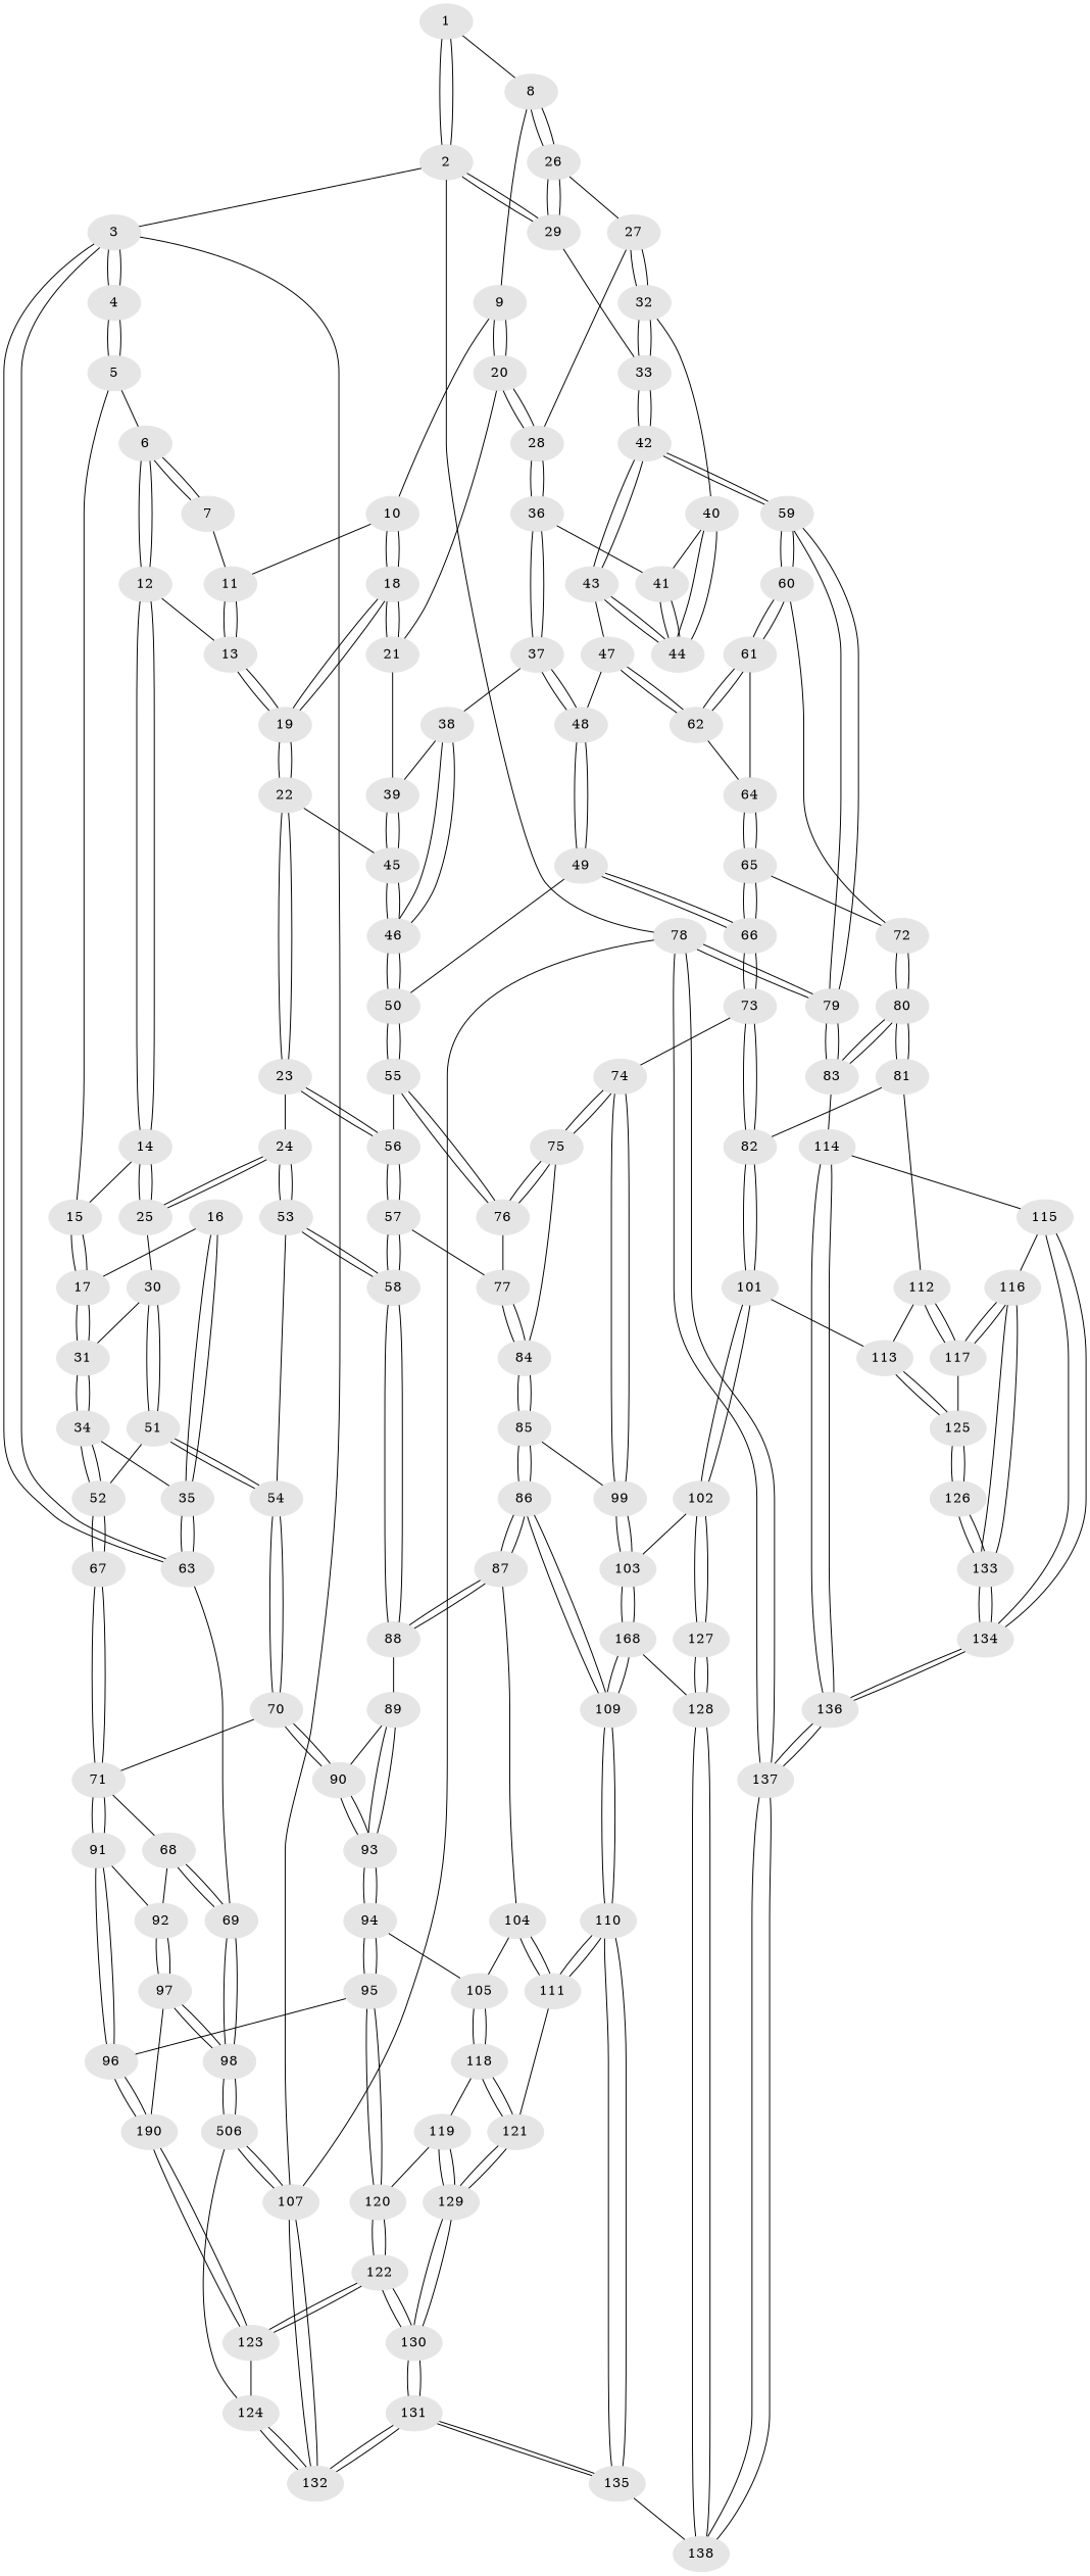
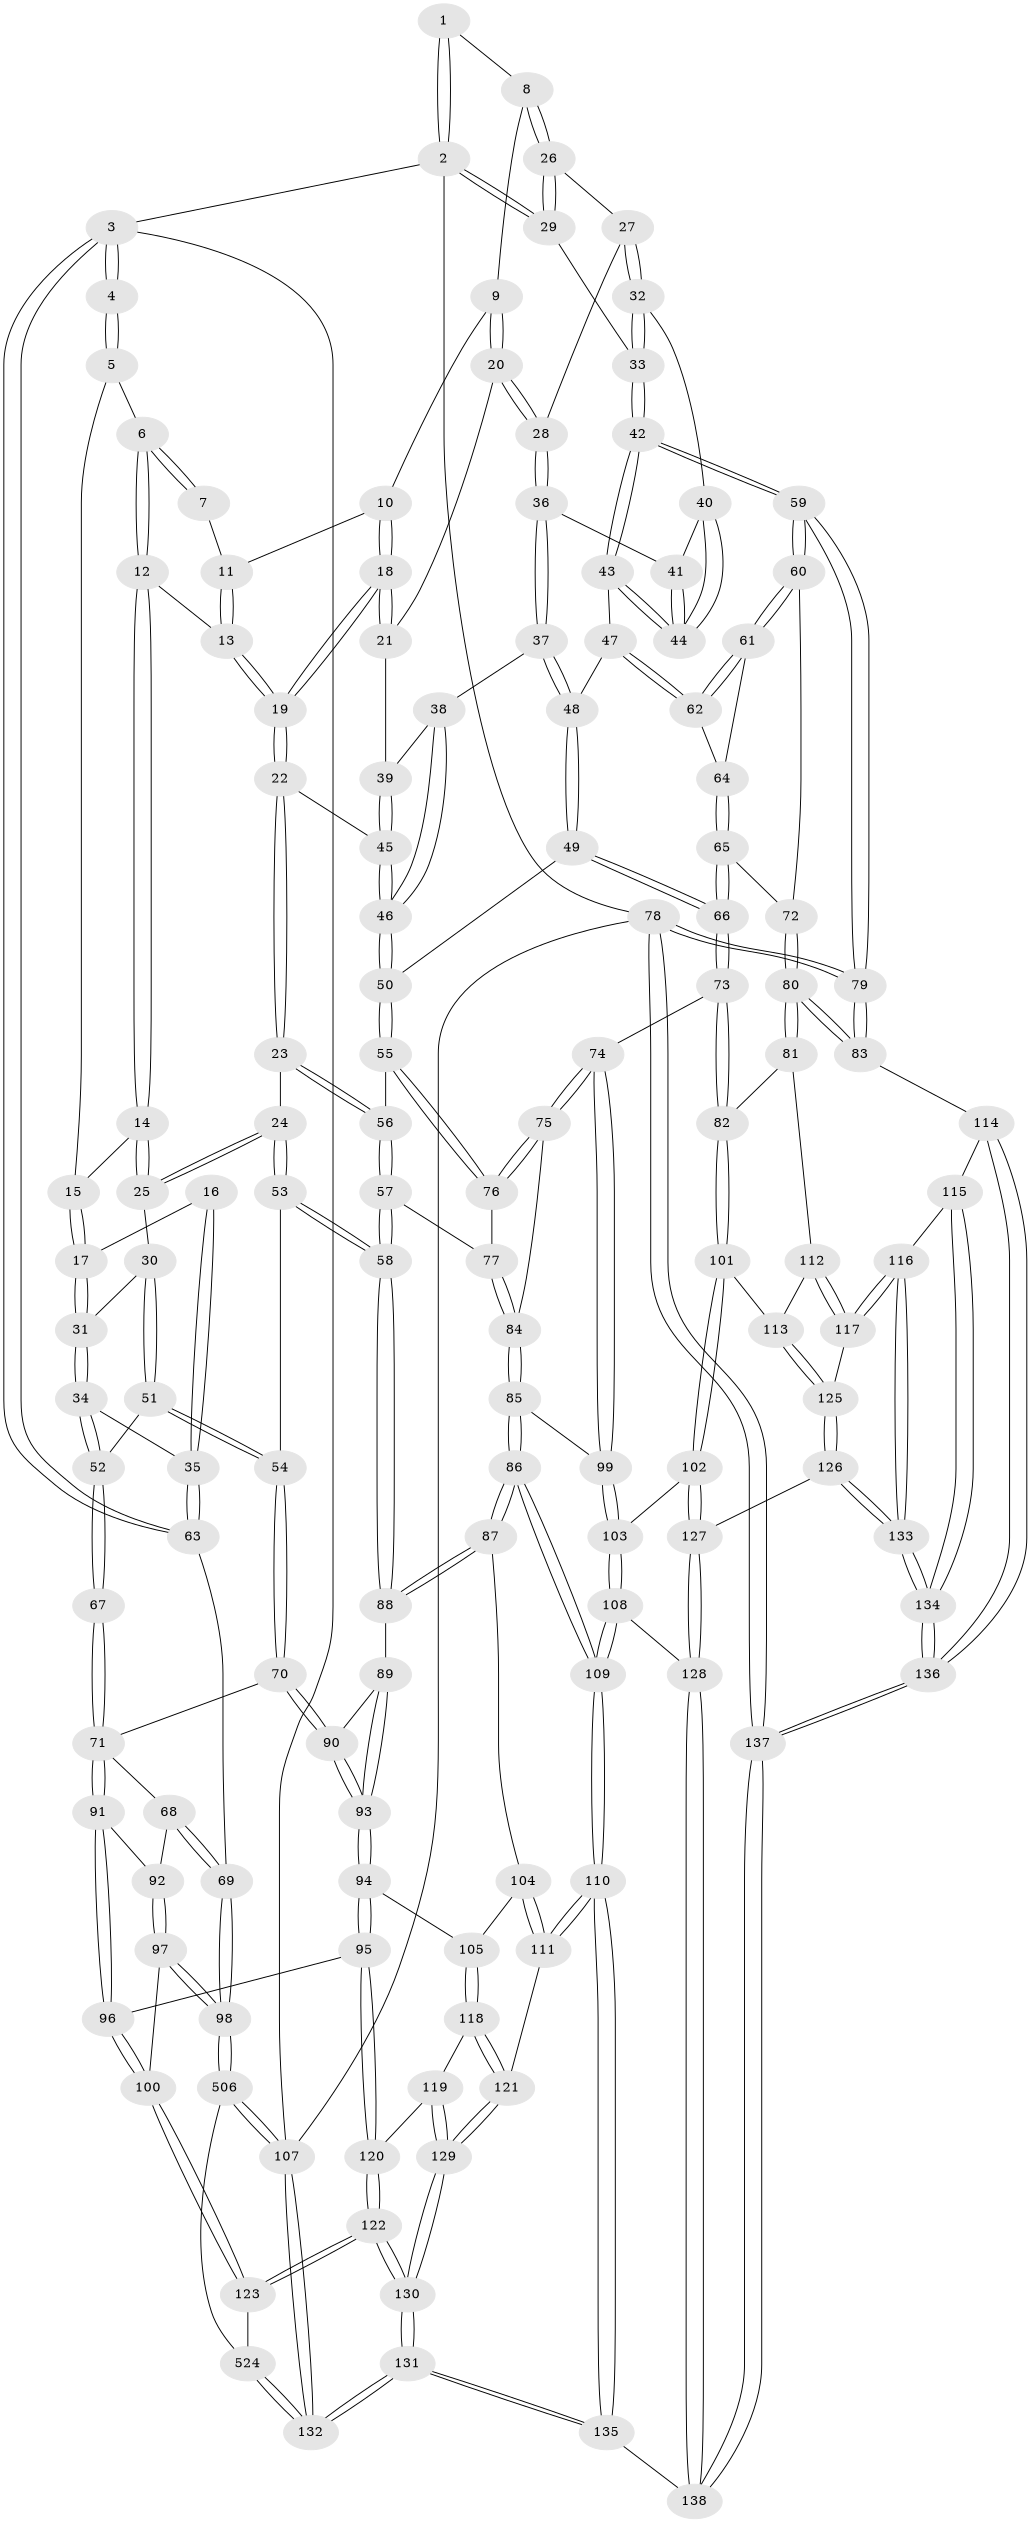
  graph {
    node [color=gray90 style=filled]
    1
    2
    8
    3
    29
    78
    9
    26
    4
    63
    107
    33
    79
    137
    5
    69
    132
    6
    15
    16
    17
    35
    7
    12
    11
    13
    14
    10
    20
    27
    18
    21
    28
    19
    25
    22
    30
    31
    34
    39
    23
    45
    36
    24
    56
    46
    53
    57
    54
    58
    51
    32
    40
    37
    41
    42
    52
    44
    43
    59
    67
    38
    48
    49
    50
    47
    60
    62
    55
    64
    66
    73
    76
    70
    71
    88
    90
    77
    84
    89
    61
    72
    83
    80
    65
    98
    74
    82
    68
    92
    91
    97
    n93 [label=506]
    93
    96
    81
    75
    99
    101
    103
    85
    138
    114
    112
    113
    117
    102
    115
    136
    86
    87
    109
    104
    110
    105
    111
    94
-   100 [label=190]
+   100
    95
    120
    118
    122
    123
-   124
-   108 [label=168]
+   124 [label=524]
+   108
    127
    125
    128
    121
    119
    135
    129
    126
    116
    134
    133
    130
    131
    1 -- 2
    1 -- 2
    1 -- 8
    2 -- 3
    2 -- 29
    2 -- 29
    2 -- 78
    8 -- 9
    8 -- 26
    8 -- 26
    3 -- 4
    3 -- 4
    3 -- 63
    3 -- 63
    3 -- 107
    29 -- 33
    78 -- 107
    78 -- 79
    78 -- 79
    78 -- 137
    78 -- 137
    9 -- 10
    9 -- 20
    9 -- 20
    26 -- 29
    26 -- 29
    26 -- 27
    4 -- 5
    4 -- 5
    63 -- 69
    107 -- 132
    107 -- 132
    33 -- 42
    33 -- 42
    79 -- 83
    79 -- 83
    137 -- 138
    137 -- 138
    5 -- 6
    5 -- 15
    69 -- 98
    69 -- 98
    6 -- 7
    6 -- 7
    6 -- 12
    6 -- 12
    15 -- 17
    15 -- 17
    16 -- 17
    16 -- 35
    16 -- 35
    17 -- 31
    17 -- 31
    35 -- 63
    35 -- 63
    7 -- 11
    12 -- 13
    12 -- 14
    12 -- 14
    11 -- 13
    11 -- 13
    13 -- 19
    13 -- 19
    14 -- 15
    14 -- 25
    14 -- 25
    10 -- 11
    10 -- 18
    10 -- 18
    20 -- 21
    20 -- 28
    20 -- 28
    27 -- 28
    27 -- 32
    27 -- 32
    18 -- 21
    18 -- 21
    18 -- 19
    18 -- 19
    21 -- 39
    28 -- 36
    28 -- 36
    19 -- 22
    19 -- 22
    25 -- 30
    22 -- 23
    22 -- 23
    22 -- 45
    30 -- 31
    30 -- 51
    30 -- 51
    31 -- 34
    31 -- 34
    34 -- 35
    34 -- 52
    34 -- 52
    39 -- 45
    39 -- 45
    23 -- 24
    23 -- 56
    23 -- 56
    45 -- 46
    45 -- 46
    36 -- 37
    36 -- 37
    36 -- 41
    24 -- 25
    24 -- 25
    24 -- 53
    24 -- 53
    56 -- 57
    56 -- 57
    46 -- 50
    46 -- 50
    53 -- 54
    53 -- 58
    53 -- 58
    57 -- 58
    57 -- 58
    57 -- 77
    54 -- 70
    54 -- 70
    58 -- 88
    58 -- 88
    51 -- 54
    51 -- 54
    51 -- 52
    32 -- 33
    32 -- 33
    32 -- 40
    40 -- 41
    40 -- 44
    40 -- 44
    37 -- 38
    37 -- 48
    37 -- 48
    41 -- 44
    41 -- 44
    42 -- 43
    42 -- 43
    42 -- 59
    42 -- 59
    52 -- 67
    52 -- 67
    43 -- 44
    43 -- 44
    43 -- 47
    59 -- 79
    59 -- 79
    59 -- 60
    59 -- 60
    67 -- 71
    67 -- 71
    38 -- 39
    38 -- 46
    38 -- 46
    48 -- 49
    48 -- 49
    49 -- 50
    49 -- 66
    49 -- 66
    50 -- 55
    50 -- 55
    47 -- 48
    47 -- 62
    47 -- 62
    60 -- 61
    60 -- 61
    60 -- 72
    62 -- 64
    55 -- 56
    55 -- 76
    55 -- 76
    64 -- 65
    64 -- 65
    66 -- 73
    66 -- 73
    73 -- 74
    73 -- 82
    73 -- 82
    76 -- 77
    70 -- 71
    70 -- 90
    70 -- 90
    71 -- 68
    71 -- 91
    71 -- 91
    88 -- 89
    90 -- 93
    90 -- 93
    77 -- 84
    77 -- 84
    84 -- 85
    84 -- 85
    89 -- 90
    89 -- 93
    89 -- 93
    61 -- 62
    61 -- 62
    61 -- 64
    72 -- 80
    72 -- 80
    83 -- 114
    80 -- 83
    80 -- 83
    80 -- 81
    80 -- 81
    65 -- 66
    65 -- 66
    65 -- 72
    98 -- n93
    98 -- n93
    74 -- 75
    74 -- 75
    74 -- 99
    74 -- 99
    82 -- 101
    82 -- 101
    68 -- 69
    68 -- 69
    68 -- 92
    92 -- 97
    92 -- 97
    91 -- 92
    91 -- 96
    91 -- 96
    97 -- 98
    97 -- 98
    97 -- 100
    n93 -- 107
    n93 -- 107
    n93 -- 124
    93 -- 94
    93 -- 94
    96 -- 100
    96 -- 100
    81 -- 82
    81 -- 112
    75 -- 76
    75 -- 76
    75 -- 84
    99 -- 103
    99 -- 103
    101 -- 113
    101 -- 102
    101 -- 102
    103 -- 108
    103 -- 108
    85 -- 99
    85 -- 86
    85 -- 86
    114 -- 115
    114 -- 136
    114 -- 136
    112 -- 113
    112 -- 117
    112 -- 117
    113 -- 125
    113 -- 125
    117 -- 125
    102 -- 103
    102 -- 127
    102 -- 127
    115 -- 116
    115 -- 134
    115 -- 134
    136 -- 137
    136 -- 137
    86 -- 87
    86 -- 87
    86 -- 109
    86 -- 109
    87 -- 88
    87 -- 88
    87 -- 104
    109 -- 110
    109 -- 110
    104 -- 105
    104 -- 111
    104 -- 111
    110 -- 111
    110 -- 111
    110 -- 135
    110 -- 135
    105 -- 118
    105 -- 118
    111 -- 121
    94 -- 105
    94 -- 95
    94 -- 95
    100 -- 123
    100 -- 123
    95 -- 96
    95 -- 120
    95 -- 120
    120 -- 122
    120 -- 122
    118 -- 121
    118 -- 121
    118 -- 119
    122 -- 123
    122 -- 123
    122 -- 130
    122 -- 130
    123 -- 124
    124 -- 132
    124 -- 132
    108 -- 109
    108 -- 109
    108 -- 128
    127 -- 128
    127 -- 128
    125 -- 126
    125 -- 126
    128 -- 138
    128 -- 138
    121 -- 129
    121 -- 129
    119 -- 120
    119 -- 129
    119 -- 129
    135 -- 138
    129 -- 130
    129 -- 130
+   126 -- 127
    126 -- 133
    126 -- 133
    116 -- 117
    116 -- 117
    116 -- 133
    116 -- 133
    134 -- 136
    134 -- 136
    133 -- 134
    133 -- 134
    130 -- 131
    130 -- 131
    131 -- 132
    131 -- 132
    131 -- 135
    131 -- 135
  }
